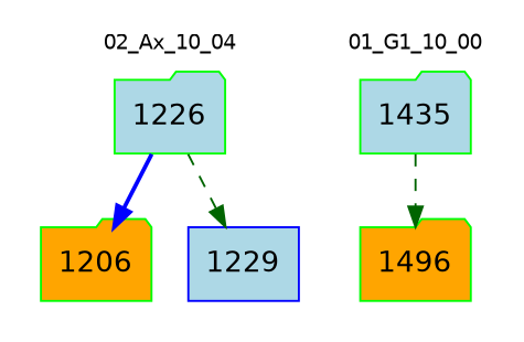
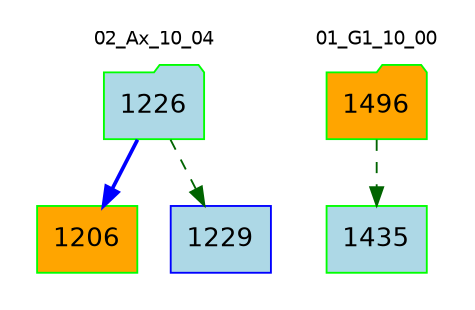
  digraph {
    fontname="DejaVu Sans"
    node [color=green fillcolor=lightblue fontname="DejaVu Sans" shape=box style=filled]
    edge [color=darkgreen fontname="DejaVu Sans" style=dashed]
    n1 [label=1226 shape=folder]
-   n2 [fillcolor=orange label=1206 shape=folder]
+   n2 [fillcolor=orange label=1206]
    n3 [color=blue label=1229]
-   n4 [label=1435 shape=folder]
+   n4 [label=1435]
    n5 [fillcolor=orange label=1496 shape=folder]
    subgraph cluster_1 {
      color=white
      fontsize=10
      label="02_Ax_10_04"
      n1
      n2
      n3
    }
    subgraph cluster_2 {
      color=white
      fontsize=10
      label="01_G1_10_00"
      n4
      n5
    }
    n1 -> n2 [color=blue style=bold]
    n1 -> n3
-   n4 -> n5
+   n5 -> n4
  }
